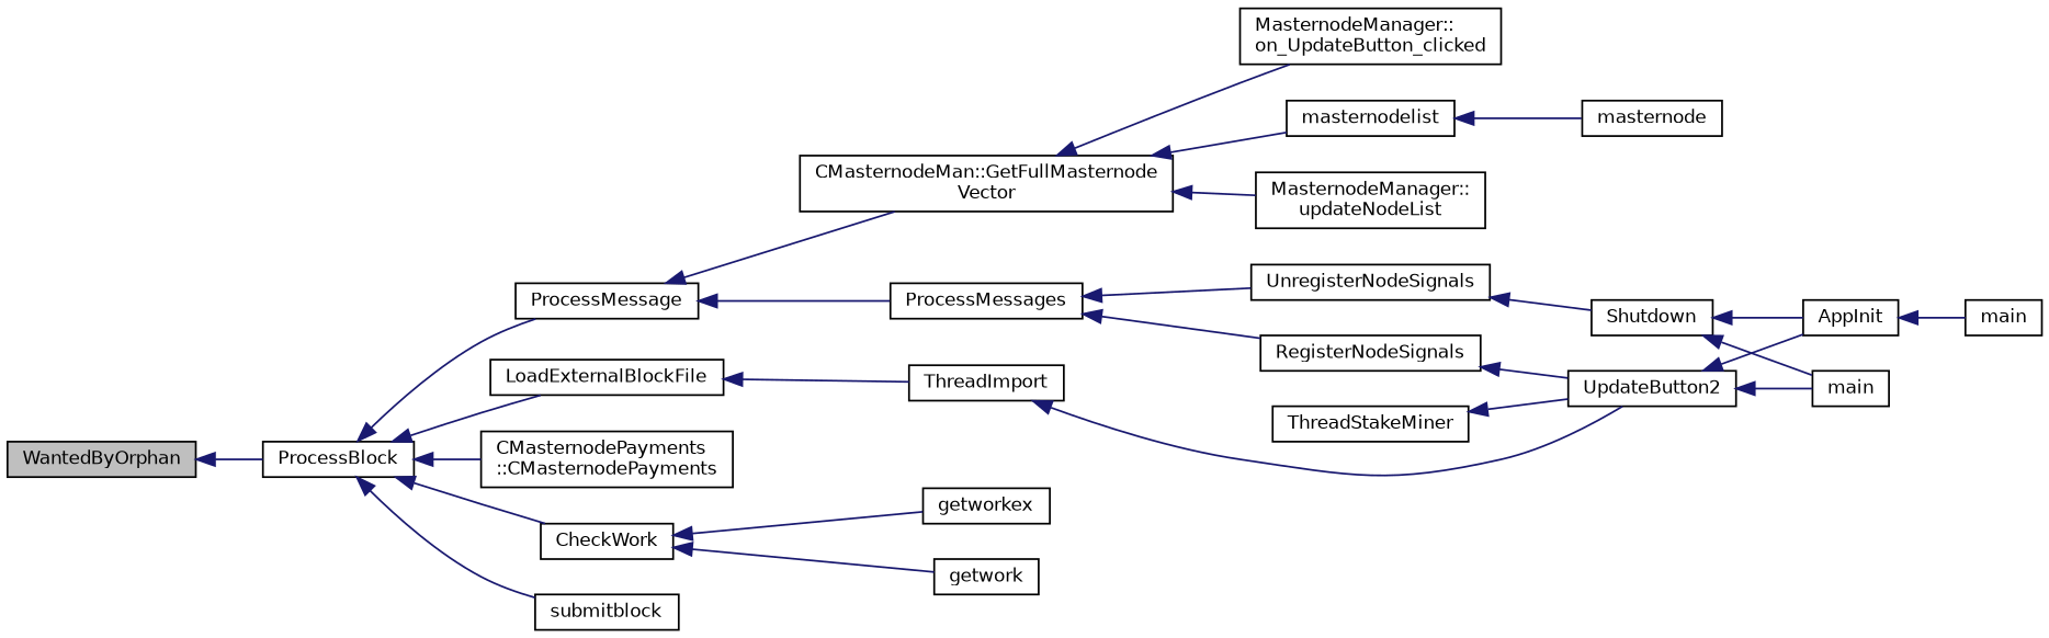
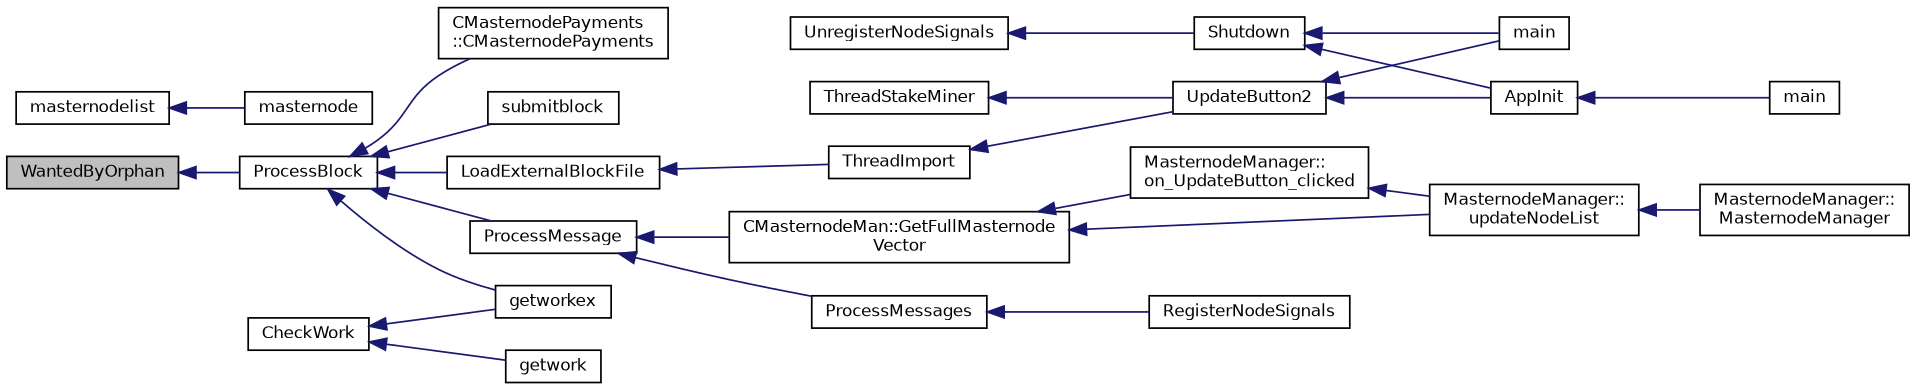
  digraph {
    rankdir=LR
    node [color=black fillcolor=white fontname=Helvetica fontsize=10 shape=record style=filled]
    edge [color=midnightblue dir=back fontname=Helvetica fontsize=10 labelfontname=Helvetica labelfontsize=10 style=solid]
    n1 [fillcolor=grey75 fontcolor=black height=0.2 label=WantedByOrphan width=0.4]
    n2 [height=0.2 label=ProcessBlock width=0.4]
    n3 [height=0.2 label=LoadExternalBlockFile width=0.4]
    n4 [height=0.2 label=ProcessMessage width=0.4]
    n5 [height=0.2 label="CMasternodePayments\l::CMasternodePayments" width=0.4]
    n6 [height=0.2 label=CheckWork width=0.4]
    n7 [height=0.2 label=submitblock width=0.4]
    n8 [height=0.2 label=ThreadImport width=0.4]
    n9 [height=0.2 label=ProcessMessages width=0.4]
    n10 [height=0.2 label="CMasternodeMan::GetFullMasternode\lVector" width=0.4]
    n11 [height=0.2 label=getworkex width=0.4]
    n12 [height=0.2 label=getwork width=0.4]
    n13 [height=0.2 label=UpdateButton2 width=0.4]
    n14 [height=0.2 label=AppInit width=0.4]
    n15 [height=0.2 label=main width=0.4]
    n16 [height=0.2 label=main width=0.4]
    n17 [height=0.2 label=RegisterNodeSignals width=0.4]
    n18 [height=0.2 label=UnregisterNodeSignals width=0.4]
    n19 [height=0.2 label="MasternodeManager::\lupdateNodeList" width=0.4]
    n20 [height=0.2 label="MasternodeManager::\lon_UpdateButton_clicked" width=0.4]
    n21 [height=0.2 label=masternodelist width=0.4]
    n22 [height=0.2 label=Shutdown width=0.4]
+   n23 [height=0.2 label="MasternodeManager::\lMasternodeManager" width=0.4]
    n24 [height=0.2 label=masternode width=0.4]
    n25 [height=0.2 label=ThreadStakeMiner width=0.4]
    n1 -> n2
    n2 -> n3
    n2 -> n4
    n2 -> n5
-   n2 -> n6
+   n2 -> n11
    n2 -> n7
    n3 -> n8
    n4 -> n9
    n4 -> n10
    n6 -> n11
    n6 -> n12
    n8 -> n13
    n9 -> n17
-   n9 -> n18
    n10 -> n19
    n10 -> n20
-   n10 -> n21
    n13 -> n14
    n13 -> n15
    n14 -> n16
-   n17 -> n13
    n18 -> n22
+   n19 -> n23
+   n20 -> n19
    n21 -> n24
    n22 -> n14
    n22 -> n15
    n25 -> n13
  }
